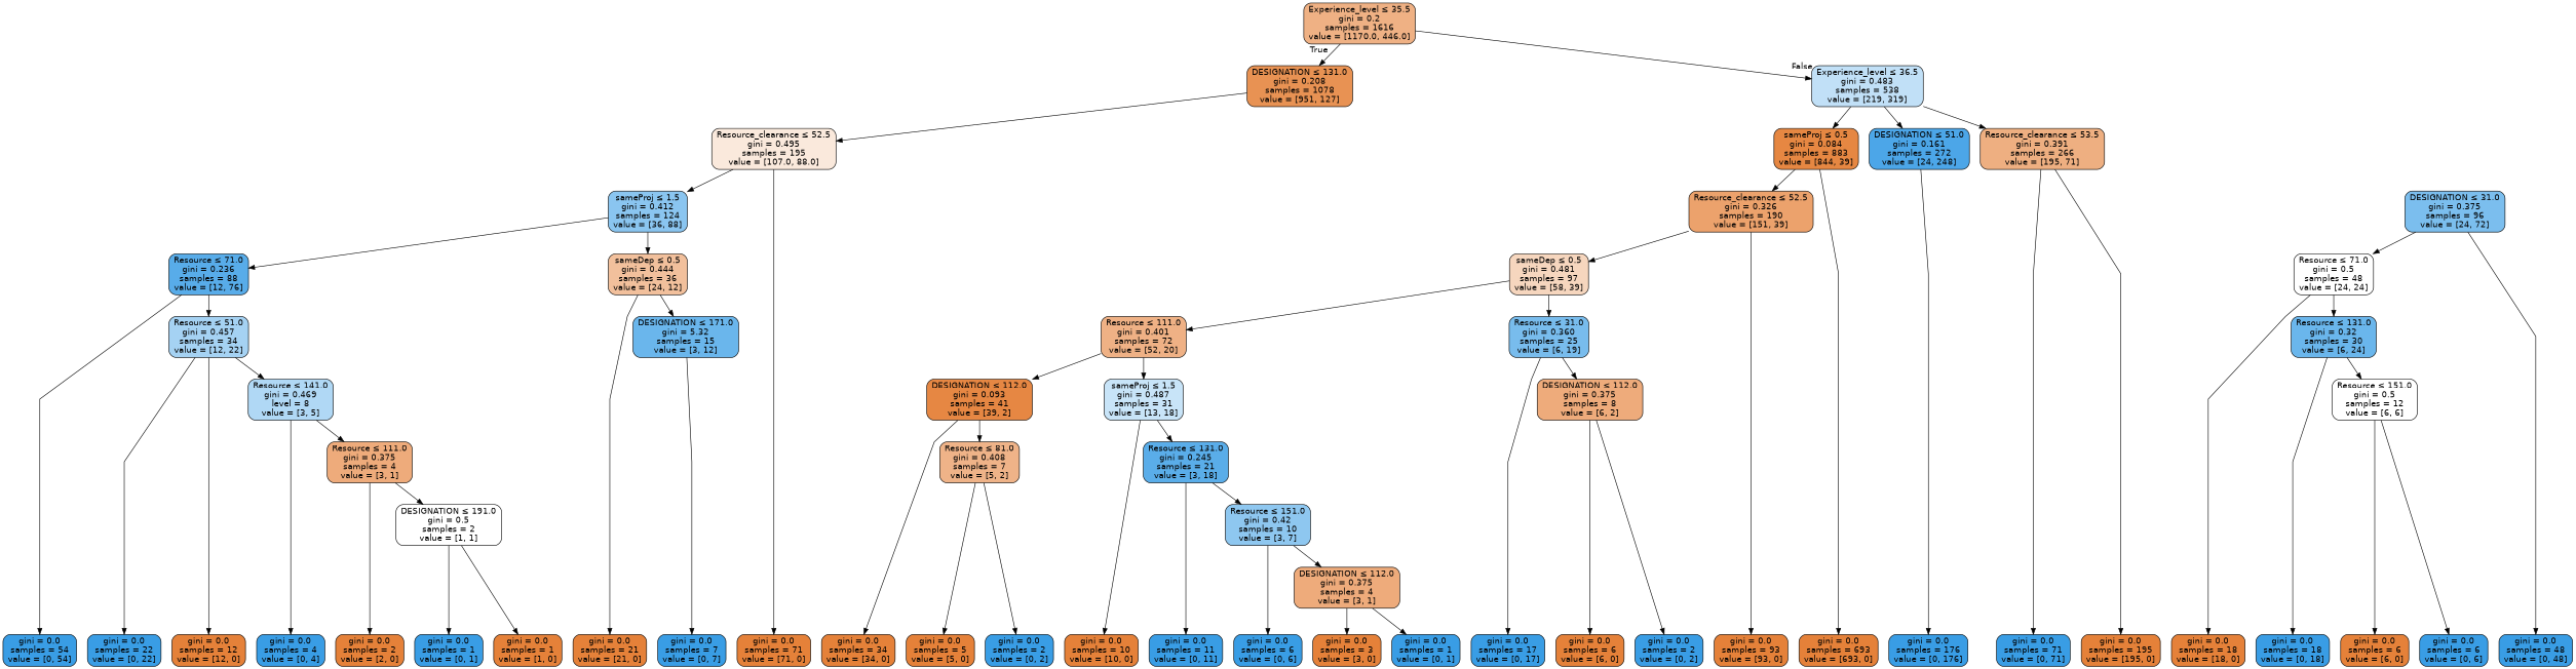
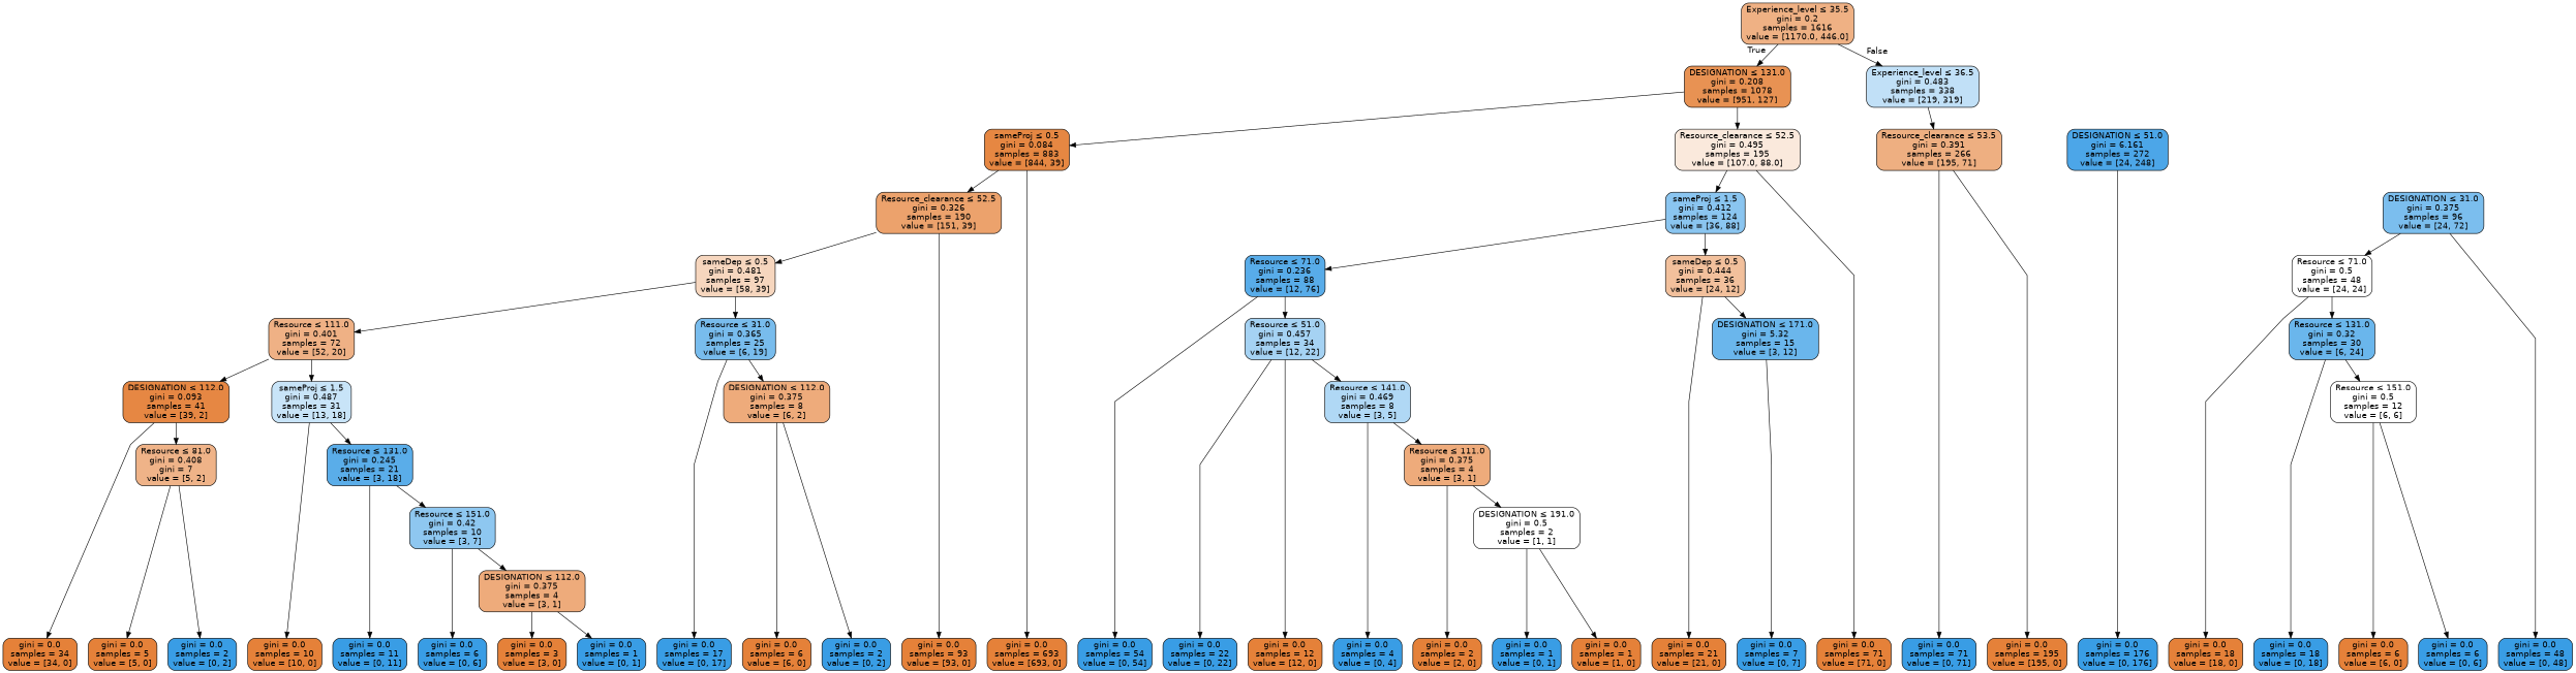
  digraph {
    ranksep=equally
    splines=polyline
    node [color=black fillcolor="#399de5" fontname=helvetica shape=box style="filled, rounded"]
    edge [fontname=helvetica]
    n1 [fillcolor="#efb184" label=<Experience_level &le; 35.5<br/>gini = 0.2<br/>samples = 1616<br/>value = [1170.0, 446.0]>]
    n2 [fillcolor="#e89253" label=<DESIGNATION &le; 131.0<br/>gini = 0.208<br/>samples = 1078<br/>value = [951, 127]>]
-   n3 [fillcolor="#c1e0f7" label=<Experience_level &le; 36.5<br/>gini = 0.483<br/>samples = 538<br/>value = [219, 319]>]
+   n3 [fillcolor="#c1e0f7" label=<Experience_level &le; 36.5<br/>gini = 0.483<br/>samples = 338<br/>value = [219, 319]>]
    n4 [fillcolor="#e68742" label=<sameProj &le; 0.5<br/>gini = 0.084<br/>samples = 883<br/>value = [844, 39]>]
    n5 [fillcolor="#fae9dc" label=<Resource_clearance &le; 52.5<br/>gini = 0.495<br/>samples = 195<br/>value = [107.0, 88.0]>]
-   n6 [fillcolor="#4ca6e8" label=<DESIGNATION &le; 51.0<br/>gini = 0.161<br/>samples = 272<br/>value = [24, 248]>]
+   n6 [fillcolor="#4ca6e8" label=<DESIGNATION &le; 51.0<br/>gini = 6.161<br/>samples = 272<br/>value = [24, 248]>]
    n7 [fillcolor="#eeaf81" label=<Resource_clearance &le; 53.5<br/>gini = 0.391<br/>samples = 266<br/>value = [195, 71]>]
    n8 [fillcolor="#eca26c" label=<Resource_clearance &le; 52.5<br/>gini = 0.326<br/>samples = 190<br/>value = [151, 39]>]
    n9 [fillcolor="#8ac5f0" label=<sameProj &le; 1.5<br/>gini = 0.412<br/>samples = 124<br/>value = [36, 88]>]
    n10 [fillcolor="#7bbeee" label=<DESIGNATION &le; 31.0<br/>gini = 0.375<br/>samples = 96<br/>value = [24, 72]>]
    n11 [fillcolor="#f6d6be" label=<sameDep &le; 0.5<br/>gini = 0.481<br/>samples = 97<br/>value = [58, 39]>]
    n12 [fillcolor="#58ace9" label=<Resource &le; 71.0<br/>gini = 0.236<br/>samples = 88<br/>value = [12, 76]>]
    n13 [fillcolor="#f2c09c" label=<sameDep &le; 0.5<br/>gini = 0.444<br/>samples = 36<br/>value = [24, 12]>]
    n14 [fillcolor="#ffffff" label=<Resource &le; 71.0<br/>gini = 0.5<br/>samples = 48<br/>value = [24, 24]>]
    n15 [fillcolor="#e58139" label=<gini = 0.0<br/>samples = 693<br/>value = [693, 0]>]
    n16 [fillcolor="#e58139" label=<gini = 0.0<br/>samples = 34<br/>value = [34, 0]>]
    n17 [fillcolor="#e58139" label=<gini = 0.0<br/>samples = 5<br/>value = [5, 0]>]
    n18 [label=<gini = 0.0<br/>samples = 2<br/>value = [0, 2]>]
    n19 [label=<gini = 0.0<br/>samples = 11<br/>value = [0, 11]>]
    n20 [fillcolor="#e58139" label=<gini = 0.0<br/>samples = 3<br/>value = [3, 0]>]
    n21 [label=<gini = 0.0<br/>samples = 1<br/>value = [0, 1]>]
    n22 [label=<gini = 0.0<br/>samples = 6<br/>value = [0, 6]>]
    n23 [fillcolor="#e58139" label=<gini = 0.0<br/>samples = 10<br/>value = [10, 0]>]
    n24 [fillcolor="#e58139" label=<gini = 0.0<br/>samples = 6<br/>value = [6, 0]>]
    n25 [label=<gini = 0.0<br/>samples = 2<br/>value = [0, 2]>]
    n26 [label=<gini = 0.0<br/>samples = 17<br/>value = [0, 17]>]
    n27 [fillcolor="#e58139" label=<gini = 0.0<br/>samples = 93<br/>value = [93, 0]>]
    n28 [label=<gini = 0.0<br/>samples = 22<br/>value = [0, 22]>]
    n29 [fillcolor="#e58139" label=<gini = 0.0<br/>samples = 12<br/>value = [12, 0]>]
    n30 [label=<gini = 0.0<br/>samples = 54<br/>value = [0, 54]>]
    n31 [fillcolor="#e58139" label=<gini = 0.0<br/>samples = 21<br/>value = [21, 0]>]
    n32 [label=<gini = 0.0<br/>samples = 7<br/>value = [0, 7]>]
    n33 [label=<gini = 0.0<br/>samples = 1<br/>value = [0, 1]>]
    n34 [fillcolor="#e58139" label=<gini = 0.0<br/>samples = 1<br/>value = [1, 0]>]
    n35 [fillcolor="#e58139" label=<gini = 0.0<br/>samples = 2<br/>value = [2, 0]>]
    n36 [label=<gini = 0.0<br/>samples = 4<br/>value = [0, 4]>]
    n37 [fillcolor="#e58139" label=<gini = 0.0<br/>samples = 71<br/>value = [71, 0]>]
    n38 [label=<gini = 0.0<br/>samples = 48<br/>value = [0, 48]>]
    n39 [fillcolor="#e58139" label=<gini = 0.0<br/>samples = 18<br/>value = [18, 0]>]
    n40 [label=<gini = 0.0<br/>samples = 18<br/>value = [0, 18]>]
    n41 [fillcolor="#e58139" label=<gini = 0.0<br/>samples = 6<br/>value = [6, 0]>]
    n42 [label=<gini = 0.0<br/>samples = 6<br/>value = [0, 6]>]
    n43 [label=<gini = 0.0<br/>samples = 176<br/>value = [0, 176]>]
    n44 [label=<gini = 0.0<br/>samples = 71<br/>value = [0, 71]>]
    n45 [fillcolor="#e58139" label=<gini = 0.0<br/>samples = 195<br/>value = [195, 0]>]
    n46 [fillcolor="#efb185" label=<Resource &le; 111.0<br/>gini = 0.401<br/>samples = 72<br/>value = [52, 20]>]
-   n47 [fillcolor="#78bced" label=<Resource &le; 31.0<br/>gini = 0.360<br/>samples = 25<br/>value = [6, 19]>]
+   n47 [fillcolor="#78bced" label=<Resource &le; 31.0<br/>gini = 0.365<br/>samples = 25<br/>value = [6, 19]>]
    n48 [fillcolor="#a5d2f3" label=<Resource &le; 51.0<br/>gini = 0.457<br/>samples = 34<br/>value = [12, 22]>]
    n49 [fillcolor="#6ab6ec" label=<DESIGNATION &le; 171.0<br/>gini = 5.32<br/>samples = 15<br/>value = [3, 12]>]
    n50 [fillcolor="#6ab6ec" label=<Resource &le; 131.0<br/>gini = 0.32<br/>samples = 30<br/>value = [6, 24]>]
    n51 [fillcolor="#e68743" label=<DESIGNATION &le; 112.0<br/>gini = 0.093<br/>samples = 41<br/>value = [39, 2]>]
    n52 [fillcolor="#c8e4f8" label=<sameProj &le; 1.5<br/>gini = 0.487<br/>samples = 31<br/>value = [13, 18]>]
    n53 [fillcolor="#eeab7b" label=<DESIGNATION &le; 112.0<br/>gini = 0.375<br/>samples = 8<br/>value = [6, 2]>]
-   n54 [fillcolor="#b0d8f5" label=<Resource &le; 141.0<br/>gini = 0.469<br/>level = 8<br/>value = [3, 5]>]
+   n54 [fillcolor="#b0d8f5" label=<Resource &le; 141.0<br/>gini = 0.469<br/>samples = 8<br/>value = [3, 5]>]
    n55 [fillcolor="#ffffff" label=<Resource &le; 151.0<br/>gini = 0.5<br/>samples = 12<br/>value = [6, 6]>]
-   n56 [fillcolor="#efb388" label=<Resource &le; 81.0<br/>gini = 0.408<br/>samples = 7<br/>value = [5, 2]>]
+   n56 [fillcolor="#efb388" label=<Resource &le; 81.0<br/>gini = 0.408<br/>gini = 7<br/>value = [5, 2]>]
    n57 [fillcolor="#5aade9" label=<Resource &le; 131.0<br/>gini = 0.245<br/>samples = 21<br/>value = [3, 18]>]
    n58 [fillcolor="#eeab7b" label=<Resource &le; 111.0<br/>gini = 0.375<br/>samples = 4<br/>value = [3, 1]>]
    n59 [fillcolor="#8ec7f0" label=<Resource &le; 151.0<br/>gini = 0.42<br/>samples = 10<br/>value = [3, 7]>]
    n60 [fillcolor="#ffffff" label=<DESIGNATION &le; 191.0<br/>gini = 0.5<br/>samples = 2<br/>value = [1, 1]>]
    n61 [fillcolor="#eeab7b" label=<DESIGNATION &le; 112.0<br/>gini = 0.375<br/>samples = 4<br/>value = [3, 1]>]
    subgraph sub_1 {
      rank=same
      n1
    }
    subgraph sub_2 {
      rank=same
      n2
      n3
    }
    subgraph sub_3 {
      rank=same
      n4
      n5
      n6
      n7
    }
    subgraph sub_4 {
      rank=same
      n8
      n9
      n10
    }
    subgraph sub_5 {
      rank=same
      n11
      n12
      n13
      n14
    }
    subgraph sub_6 {
      rank=same
      n15
      n16
      n17
      n18
      n19
      n20
      n21
      n22
      n23
      n24
      n25
      n26
      n27
      n28
      n29
      n30
      n31
      n32
      n33
      n34
      n35
      n36
      n37
      n38
      n39
      n40
      n41
      n42
      n43
      n44
      n45
    }
    subgraph sub_7 {
      rank=same
      n46
      n47
      n48
      n49
      n50
    }
    subgraph sub_8 {
      rank=same
      n51
      n52
      n53
      n54
      n55
    }
    subgraph sub_9 {
      rank=same
      n56
      n57
      n58
    }
    subgraph sub_10 {
      rank=same
      n59
      n60
    }
    subgraph sub_11 {
      rank=same
      n61
    }
    n1 -> n2 [headlabel=True labelangle=45 labeldistance=2.5]
    n1 -> n3 [headlabel=False labelangle=-45 labeldistance=2.5]
-   n3 -> n4
+   n2 -> n4
    n2 -> n5
-   n3 -> n6
    n3 -> n7
    n4 -> n8
    n4 -> n15
    n5 -> n9
    n5 -> n37
    n6 -> n43
    n7 -> n44
    n7 -> n45
    n8 -> n11
    n8 -> n27
    n9 -> n12
    n9 -> n13
    n10 -> n14
    n10 -> n38
    n11 -> n46
    n11 -> n47
    n12 -> n30
    n12 -> n48
    n13 -> n31
    n13 -> n49
    n14 -> n39
    n14 -> n50
    n46 -> n51
    n46 -> n52
    n47 -> n26
    n47 -> n53
    n48 -> n28
    n48 -> n29
    n48 -> n54
    n49 -> n32
    n50 -> n40
    n50 -> n55
    n51 -> n16
    n51 -> n56
    n52 -> n23
    n52 -> n57
    n53 -> n24
    n53 -> n25
    n54 -> n36
    n54 -> n58
    n55 -> n41
    n55 -> n42
    n56 -> n17
    n56 -> n18
    n57 -> n19
    n57 -> n59
    n58 -> n35
    n58 -> n60
    n59 -> n22
    n59 -> n61
    n60 -> n33
    n60 -> n34
    n61 -> n20
    n61 -> n21
  }
